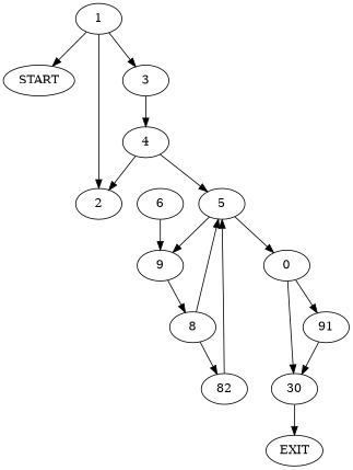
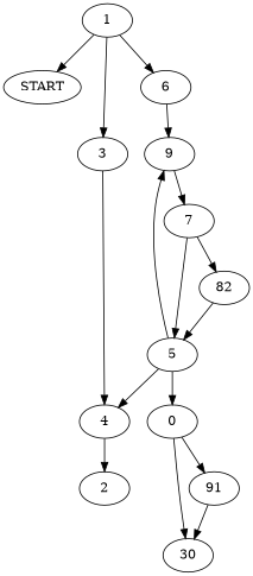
  digraph {
    n1 [label=START]
    1
    2
    3
-   n5 [label=EXIT]
    4
    5
    n8 [label=0]
    9
    6
    n11 [label=30]
    n12 [label=91]
-   8
+   8 [label=7]
    n14 [label=82]
    1 -> n1
-   1 -> 2
+   1 -> 6
    1 -> 3
    3 -> 4
    4 -> 2
-   4 -> 5
+   5 -> 4
    5 -> n8
    5 -> 9
    n8 -> n11
    n8 -> n12
    9 -> 8
    6 -> 9
-   n11 -> n5
    n12 -> n11
    8 -> 5
    8 -> n14
    n14 -> 5
  }
